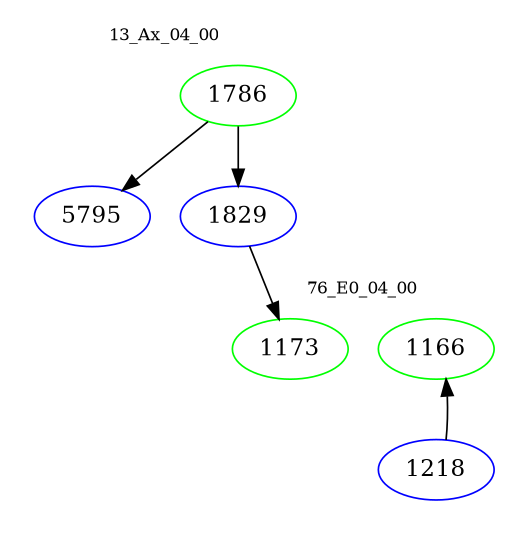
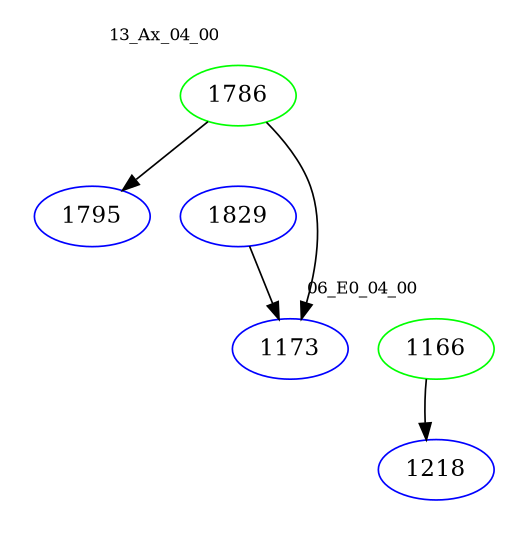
  digraph {
    node [color=blue]
    edge [color=black]
    n1 [color=green label=1786]
-   n2 [label=5795]
+   n2 [label=1795]
    n3 [label=1829]
    n4 [color=green label=1166]
    n5 [label=1218]
-   n6 [color=green label=1173]
+   n6 [label=1173]
    subgraph cluster_1 {
      color=white
      fontsize=10
      label="13_Ax_04_00"
      n1
      n2
      n3
    }
    subgraph cluster_2 {
      color=white
      fontsize=10
-     label="76_E0_04_00"
+     label="06_E0_04_00"
      n4
      n5
      n6
    }
    n1 -> n2
-   n1 -> n3
+   n1 -> n6
    n3 -> n6
-   n5 -> n4
+   n4 -> n5
  }
